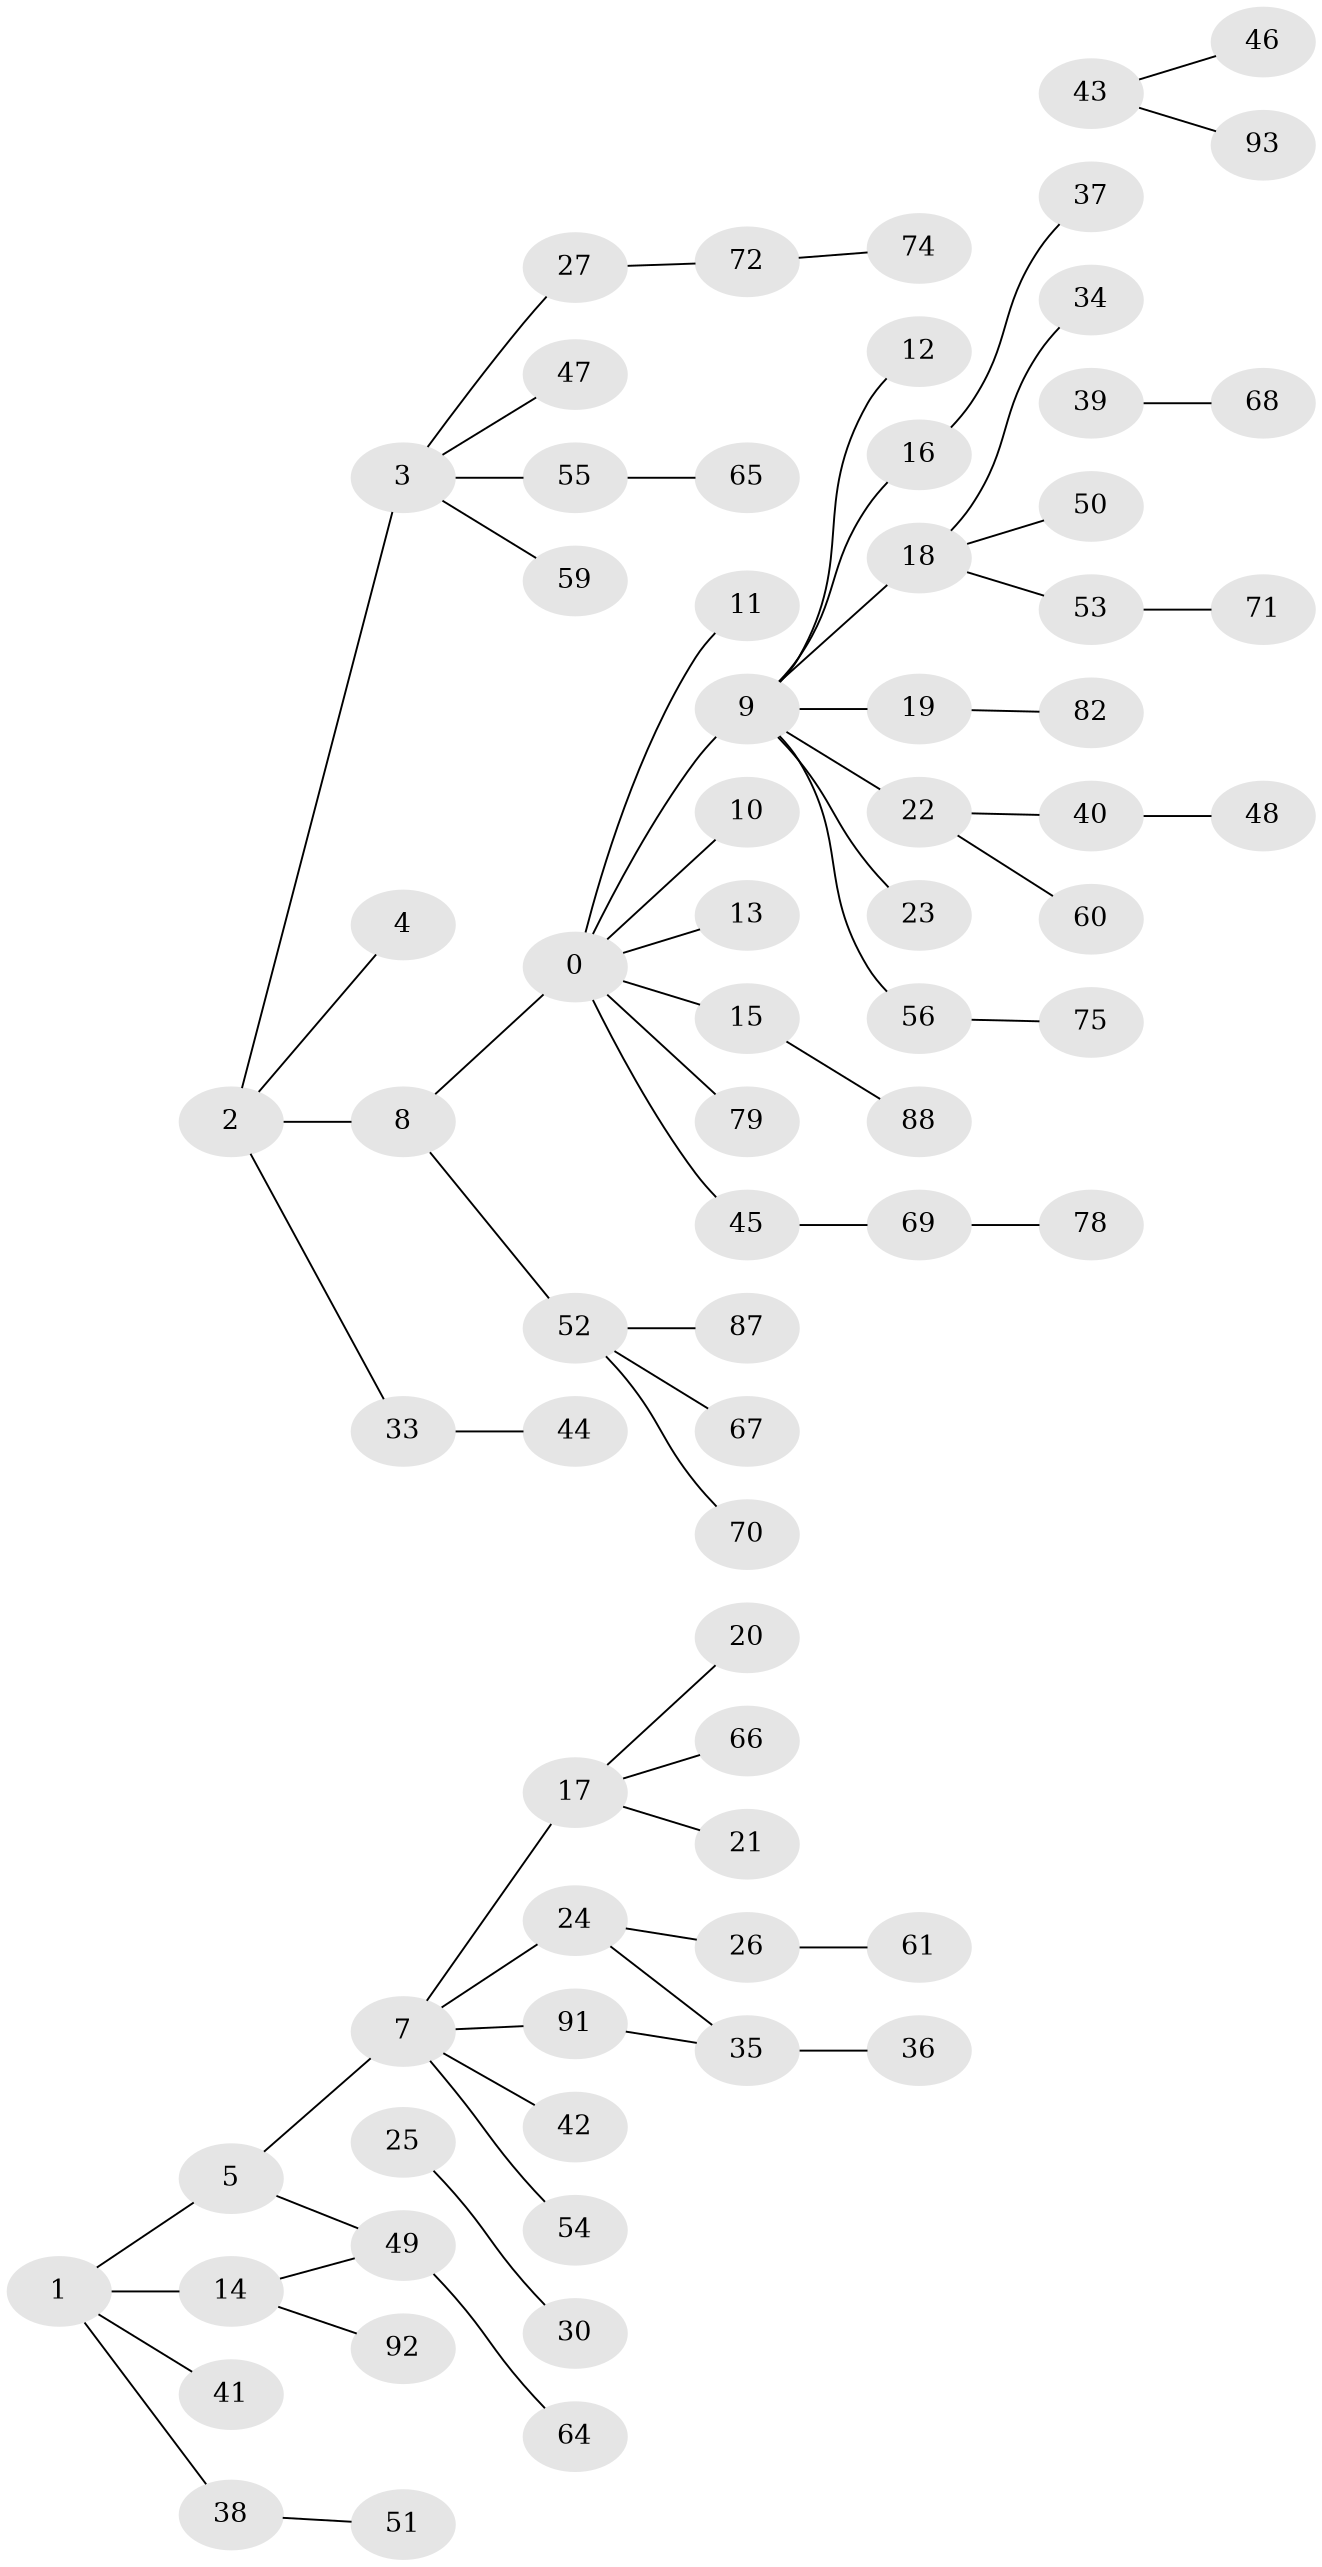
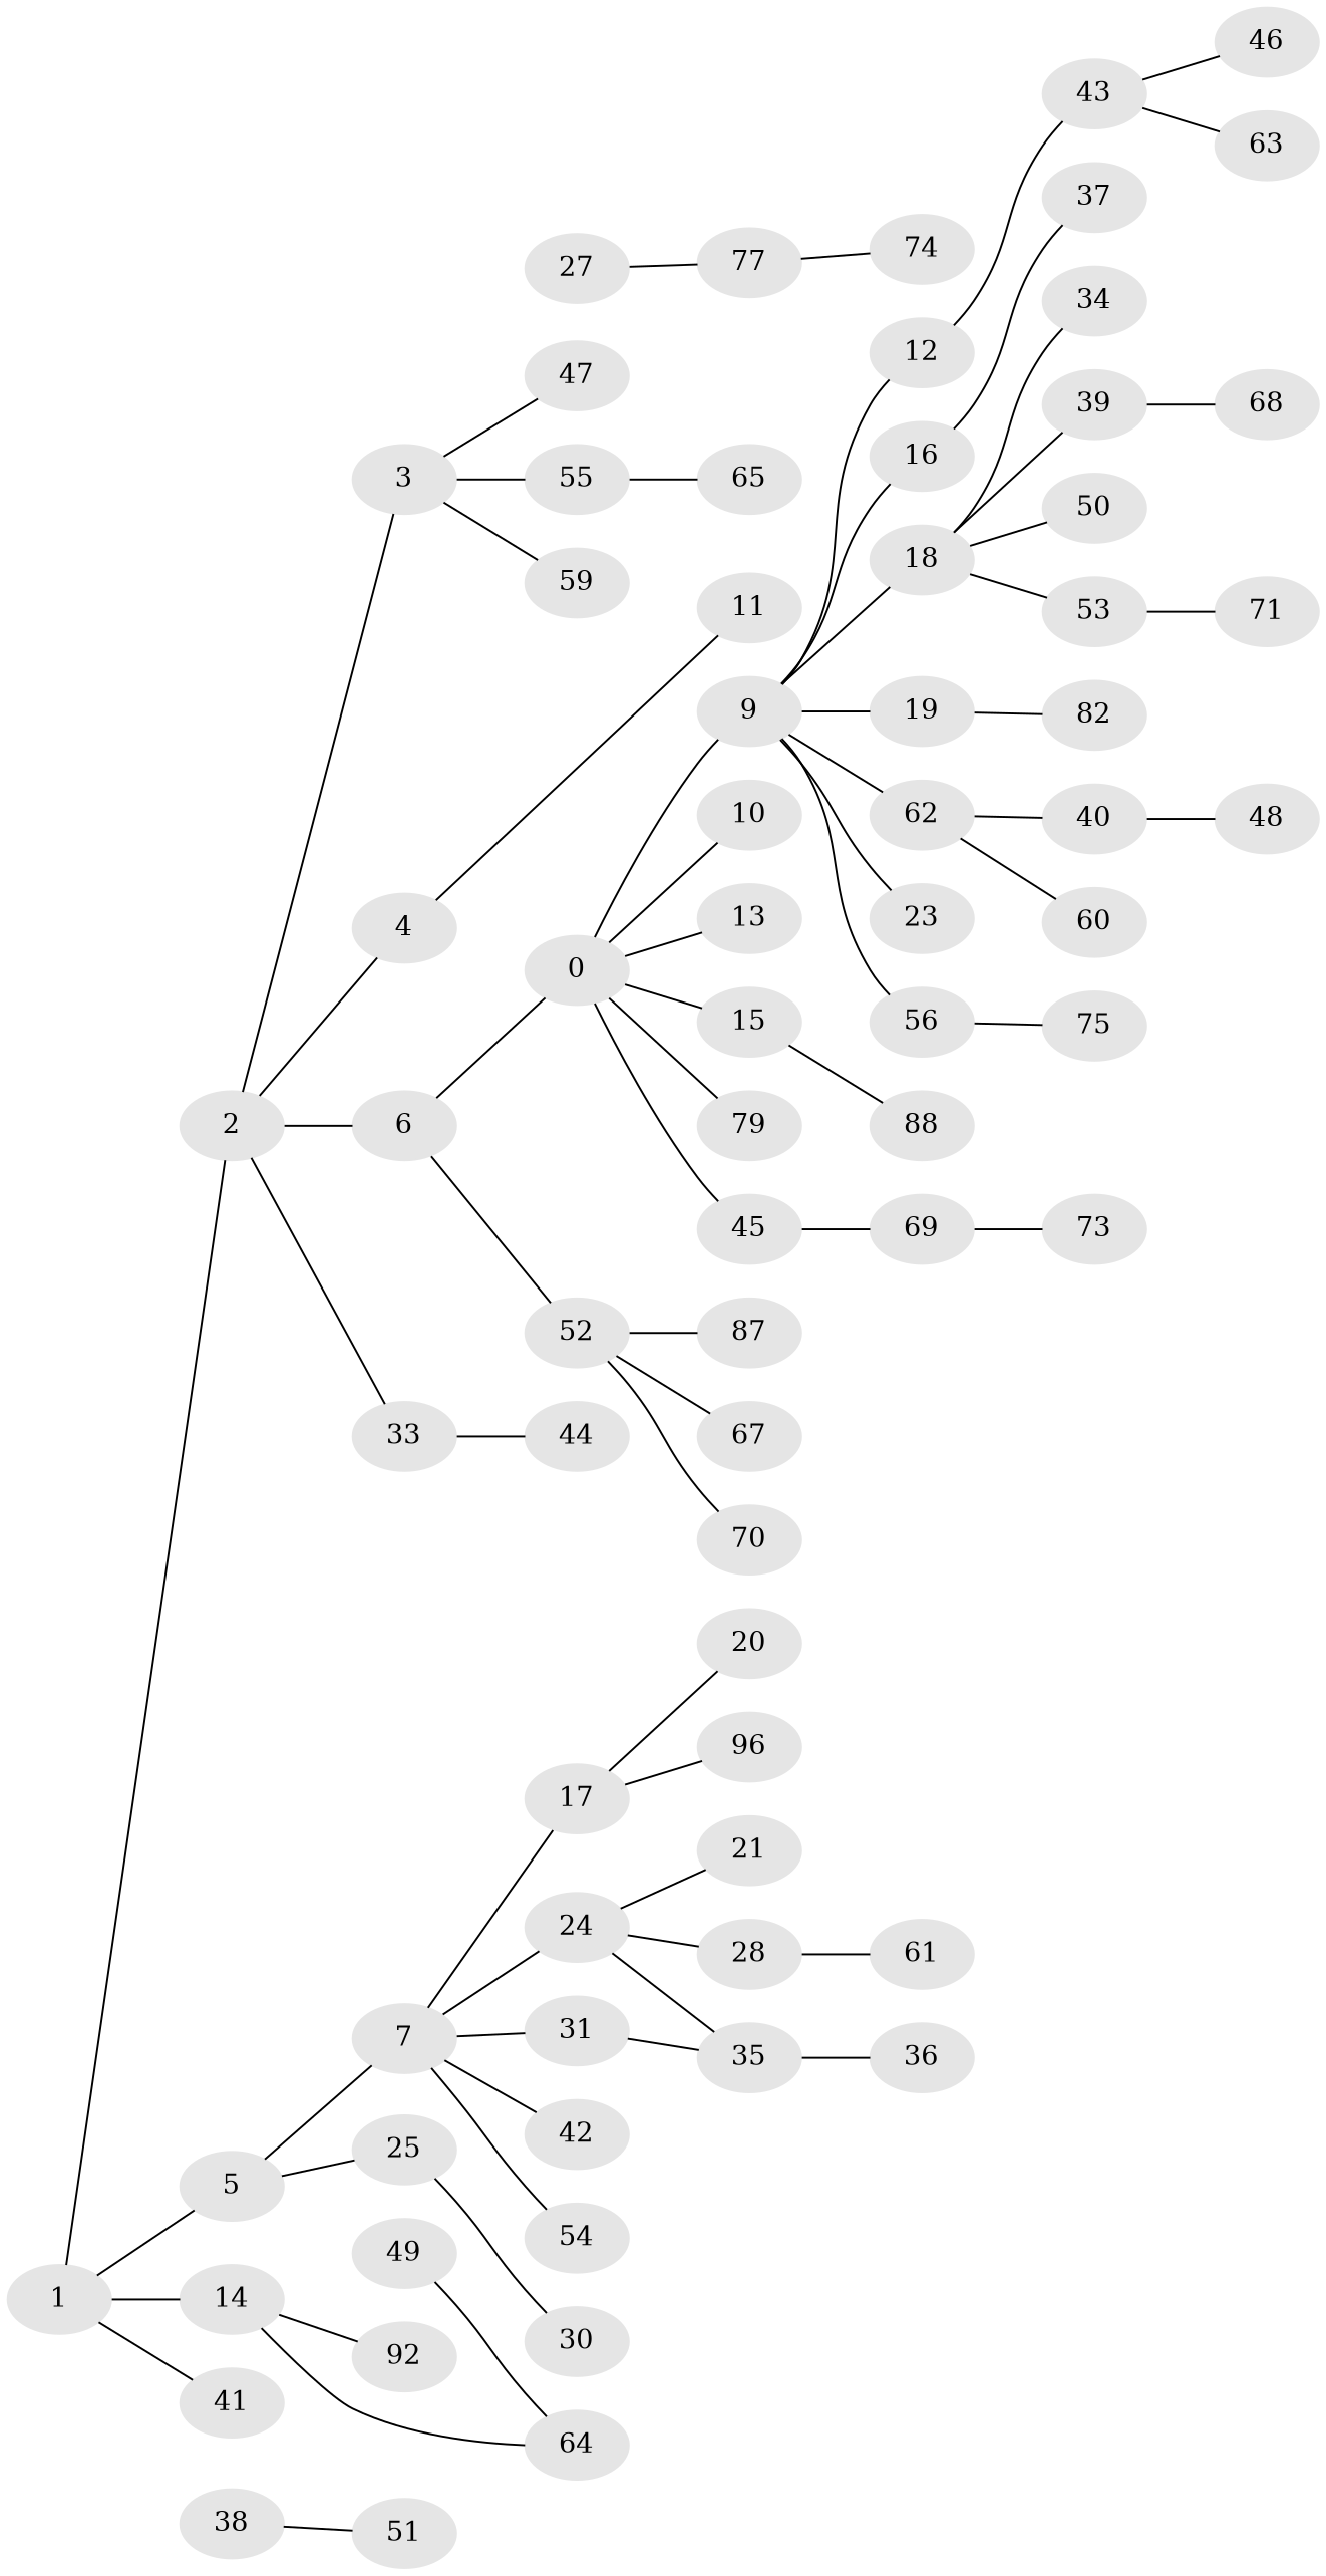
  graph {
    rankdir=LR
    node [color=gray90 style=filled]
    1
    2
    5
    14
    41
    3
    4
-   6 [label=8]
+   6
    33
    7
    25
    49
    n13 [label=92]
    27
    47
    55
    59
    11
    n19 [label=0]
    52
    44
-   72
+   72 [label=77]
    65
    17
    24
-   31 [label=91]
+   31
    42
    54
    30
    9
    10
    13
    15
    n34 [label=79]
    45
    n36 [label=87]
    67
    70
    20
    21
-   66
-   26
+   66 [label=96]
+   26 [label=28]
    35
    12
    16
    18
    19
-   22
+   22 [label=62]
    23
    56
    n51 [label=88]
    69
    43
    37
    34
    39
    50
    53
    n59 [label=82]
    40
    60
    75
    46
-   63 [label=93]
+   63
    64
    68
    71
    48
    61
    38
    51
    74
    36
-   73 [label=78]
-   1 -- 38
+   73
+   1 -- 2
    1 -- 5
    1 -- 14
    1 -- 41
    2 -- 3
    2 -- 4
    2 -- 6
    2 -- 33
    5 -- 7
-   5 -- 49
-   14 -- 49
+   5 -- 25
+   14 -- 64
    14 -- n13
-   3 -- 27
    3 -- 47
    3 -- 55
    3 -- 59
-   n19 -- 11
+   4 -- 11
    6 -- n19
    6 -- 52
    33 -- 44
    7 -- 17
    7 -- 24
    7 -- 31
    7 -- 42
    7 -- 54
    25 -- 30
    49 -- 64
    27 -- 72
    55 -- 65
    n19 -- 9
    n19 -- 10
    n19 -- 13
    n19 -- 15
    n19 -- n34
    n19 -- 45
    52 -- n36
    52 -- 67
    52 -- 70
    72 -- 74
    17 -- 20
-   17 -- 21
+   24 -- 21
    17 -- 66
    24 -- 26
    24 -- 35
    31 -- 35
    9 -- 12
    9 -- 16
    9 -- 18
    9 -- 19
    9 -- 22
    9 -- 23
    9 -- 56
    15 -- n51
    45 -- 69
    26 -- 61
    35 -- 36
+   12 -- 43
    16 -- 37
    18 -- 34
+   18 -- 39
    18 -- 50
    18 -- 53
    19 -- n59
    22 -- 40
    22 -- 60
    56 -- 75
    69 -- 73
    43 -- 46
    43 -- 63
    39 -- 68
    53 -- 71
    40 -- 48
    38 -- 51
  }
